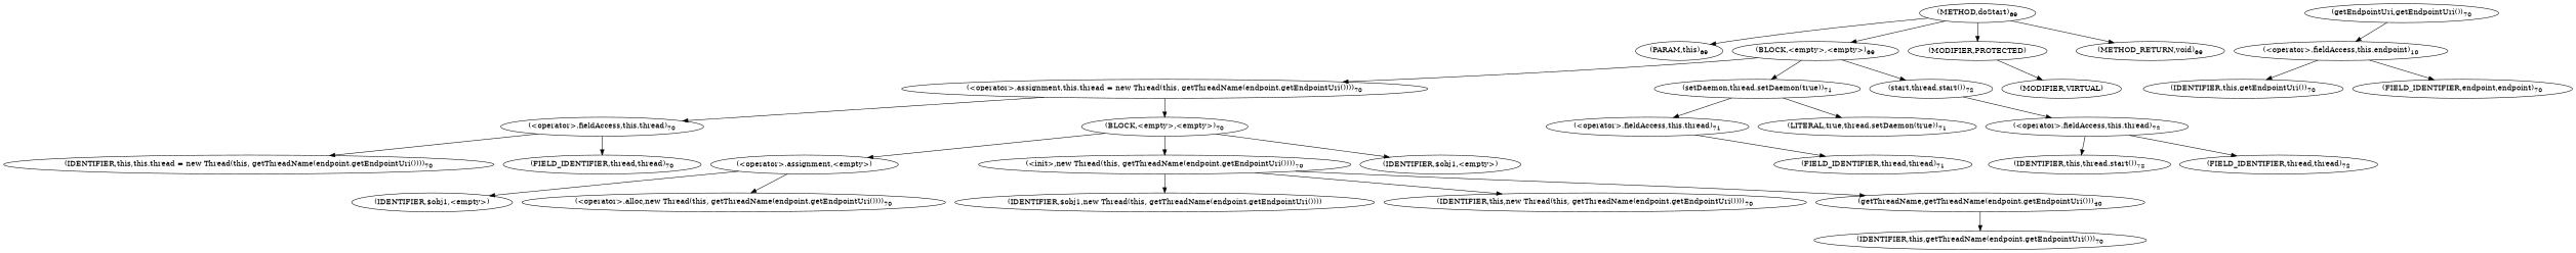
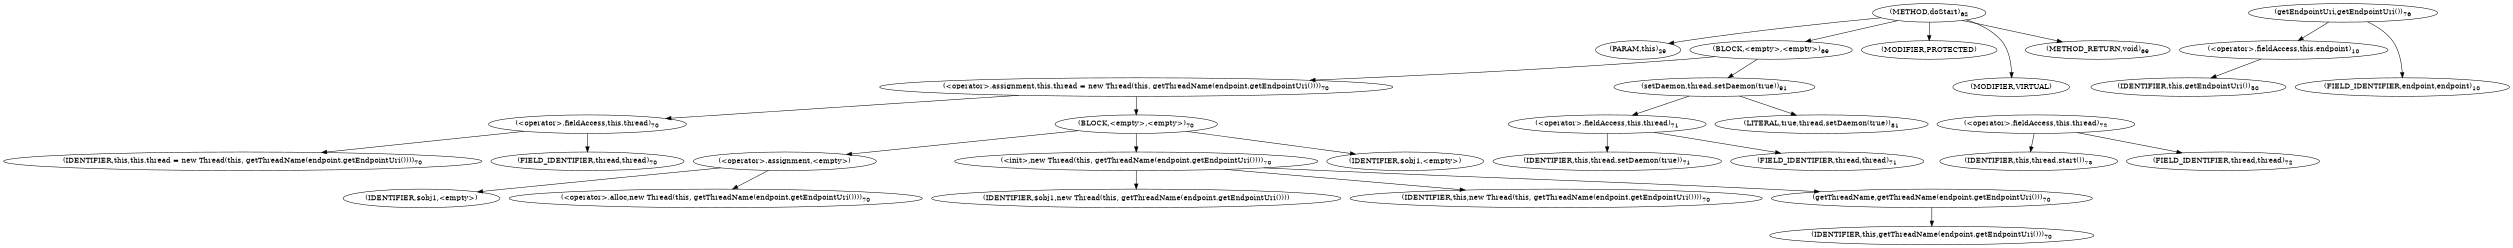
  digraph {
-   n1 [label=<(METHOD,doStart)<SUB>69</SUB>>]
-   n2 [label=<(PARAM,this)<SUB>69</SUB>>]
+   n1 [label=<(METHOD,doStart)<SUB>62</SUB>>]
+   n2 [label=<(PARAM,this)<SUB>29</SUB>>]
    n3 [label=<(BLOCK,&lt;empty&gt;,&lt;empty&gt;)<SUB>69</SUB>>]
    n4 [label=<(MODIFIER,PROTECTED)>]
    n5 [label=<(MODIFIER,VIRTUAL)>]
    n6 [label=<(METHOD_RETURN,void)<SUB>69</SUB>>]
    n7 [label=<(&lt;operator&gt;.assignment,this.thread = new Thread(this, getThreadName(endpoint.getEndpointUri())))<SUB>70</SUB>>]
-   n8 [label=<(setDaemon,thread.setDaemon(true))<SUB>71</SUB>>]
-   n9 [label=<(start,thread.start())<SUB>72</SUB>>]
+   n8 [label=<(setDaemon,thread.setDaemon(true))<SUB>91</SUB>>]
    n10 [label=<(&lt;operator&gt;.fieldAccess,this.thread)<SUB>70</SUB>>]
    n11 [label=<(BLOCK,&lt;empty&gt;,&lt;empty&gt;)<SUB>70</SUB>>]
    n12 [label=<(&lt;operator&gt;.fieldAccess,this.thread)<SUB>71</SUB>>]
-   n13 [label=<(LITERAL,true,thread.setDaemon(true))<SUB>71</SUB>>]
+   n13 [label=<(LITERAL,true,thread.setDaemon(true))<SUB>81</SUB>>]
    n14 [label=<(&lt;operator&gt;.fieldAccess,this.thread)<SUB>72</SUB>>]
    n15 [label=<(IDENTIFIER,this,this.thread = new Thread(this, getThreadName(endpoint.getEndpointUri())))<SUB>70</SUB>>]
    n16 [label=<(FIELD_IDENTIFIER,thread,thread)<SUB>70</SUB>>]
    n17 [label=<(&lt;operator&gt;.assignment,&lt;empty&gt;)>]
    n18 [label=<(&lt;init&gt;,new Thread(this, getThreadName(endpoint.getEndpointUri())))<SUB>70</SUB>>]
    n19 [label=<(IDENTIFIER,$obj1,&lt;empty&gt;)>]
    n20 [label=<(IDENTIFIER,$obj1,&lt;empty&gt;)>]
    n21 [label=<(&lt;operator&gt;.alloc,new Thread(this, getThreadName(endpoint.getEndpointUri())))<SUB>70</SUB>>]
    n22 [label=<(IDENTIFIER,$obj1,new Thread(this, getThreadName(endpoint.getEndpointUri())))>]
    n23 [label=<(IDENTIFIER,this,new Thread(this, getThreadName(endpoint.getEndpointUri())))<SUB>70</SUB>>]
-   n24 [label=<(getThreadName,getThreadName(endpoint.getEndpointUri()))<SUB>40</SUB>>]
+   n24 [label=<(getThreadName,getThreadName(endpoint.getEndpointUri()))<SUB>70</SUB>>]
    n25 [label=<(IDENTIFIER,this,getThreadName(endpoint.getEndpointUri()))<SUB>70</SUB>>]
-   n26 [label=<(getEndpointUri,getEndpointUri())<SUB>70</SUB>>]
+   n26 [label=<(getEndpointUri,getEndpointUri())<SUB>76</SUB>>]
    n27 [label=<(&lt;operator&gt;.fieldAccess,this.endpoint)<SUB>10</SUB>>]
-   n28 [label=<(IDENTIFIER,this,getEndpointUri())<SUB>70</SUB>>]
-   n29 [label=<(FIELD_IDENTIFIER,endpoint,endpoint)<SUB>70</SUB>>]
+   n28 [label=<(IDENTIFIER,this,getEndpointUri())<SUB>50</SUB>>]
+   n29 [label=<(FIELD_IDENTIFIER,endpoint,endpoint)<SUB>10</SUB>>]
+   n30 [label=<(IDENTIFIER,this,thread.setDaemon(true))<SUB>71</SUB>>]
    n31 [label=<(FIELD_IDENTIFIER,thread,thread)<SUB>71</SUB>>]
-   n32 [label=<(IDENTIFIER,this,thread.start())<SUB>72</SUB>>]
+   n32 [label=<(IDENTIFIER,this,thread.start())<SUB>73</SUB>>]
    n33 [label=<(FIELD_IDENTIFIER,thread,thread)<SUB>72</SUB>>]
    n1 -> n2
    n1 -> n3
    n1 -> n4
-   n4 -> n5
+   n1 -> n5
    n1 -> n6
    n3 -> n7
    n3 -> n8
-   n3 -> n9
    n7 -> n10
    n7 -> n11
    n8 -> n12
    n8 -> n13
-   n9 -> n14
    n10 -> n15
    n10 -> n16
    n11 -> n17
    n11 -> n18
    n11 -> n19
+   n12 -> n30
    n12 -> n31
    n14 -> n32
    n14 -> n33
    n17 -> n20
    n17 -> n21
    n18 -> n22
    n18 -> n23
    n18 -> n24
    n24 -> n25
    n26 -> n27
    n27 -> n28
-   n27 -> n29
+   n26 -> n29
  }
